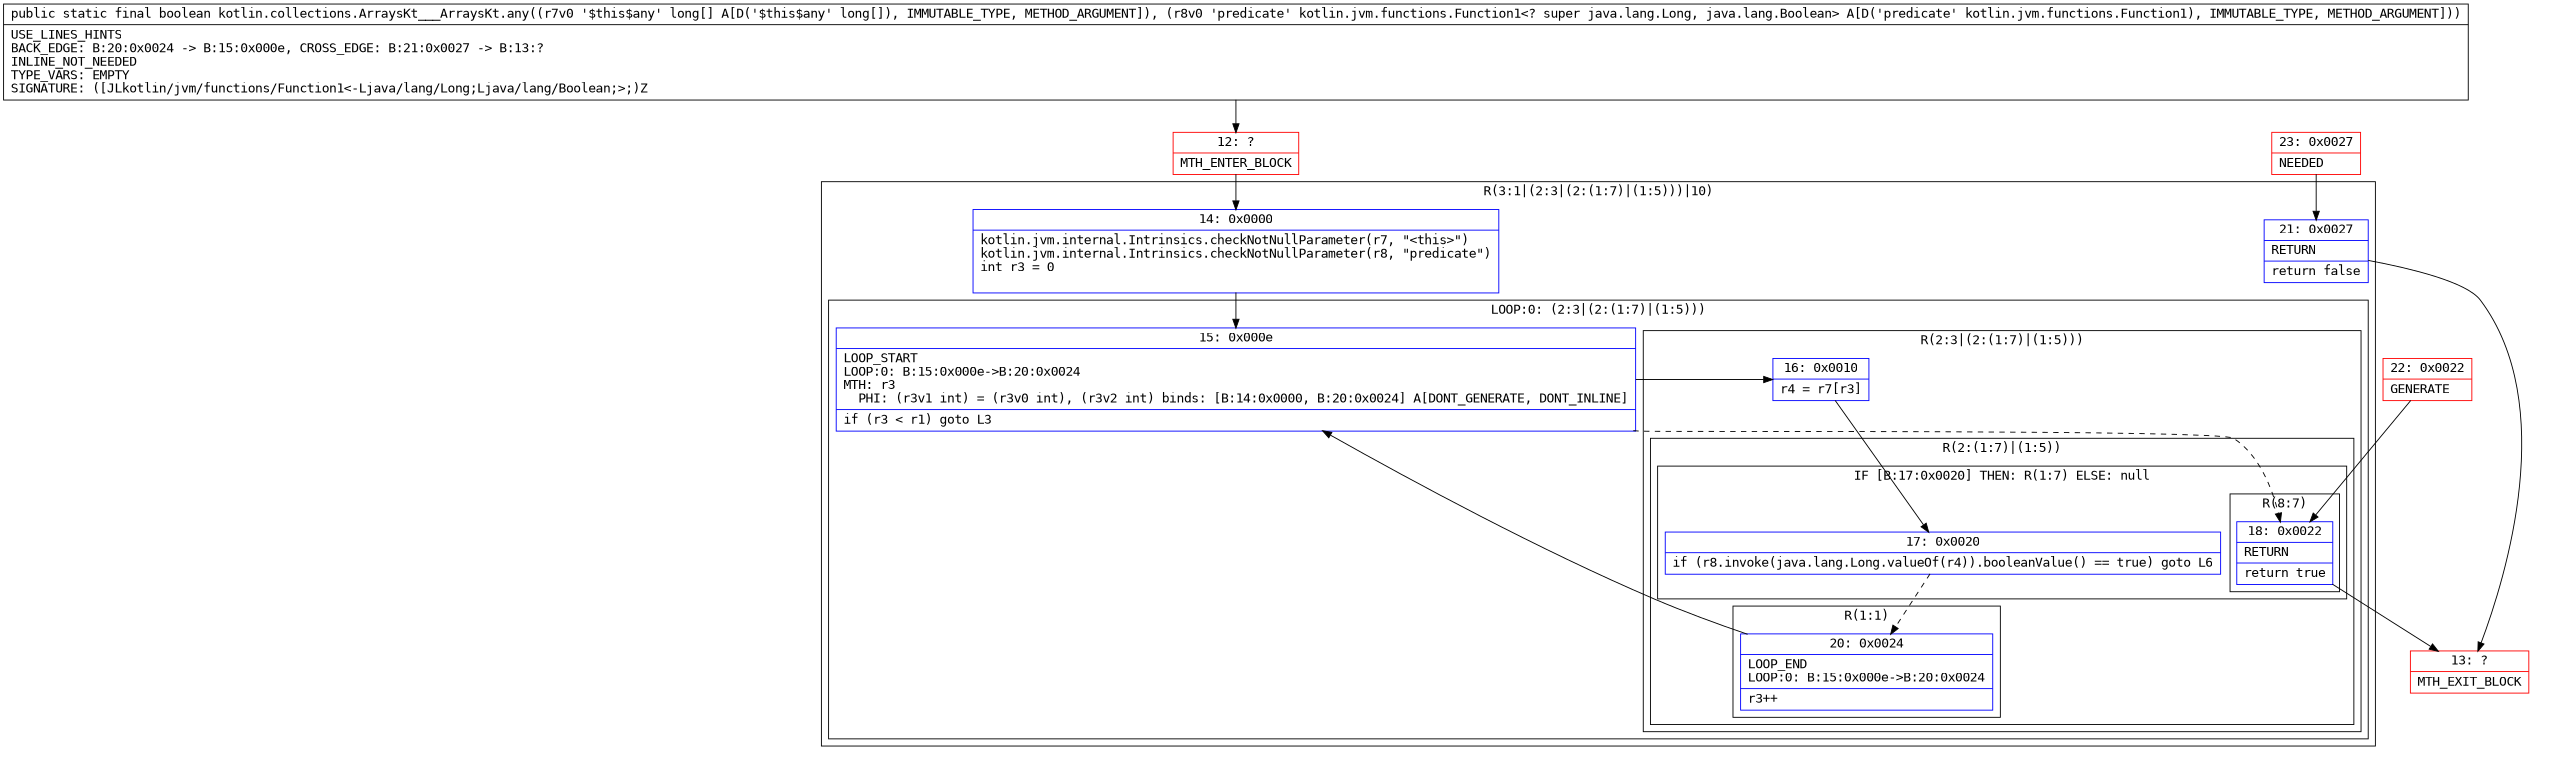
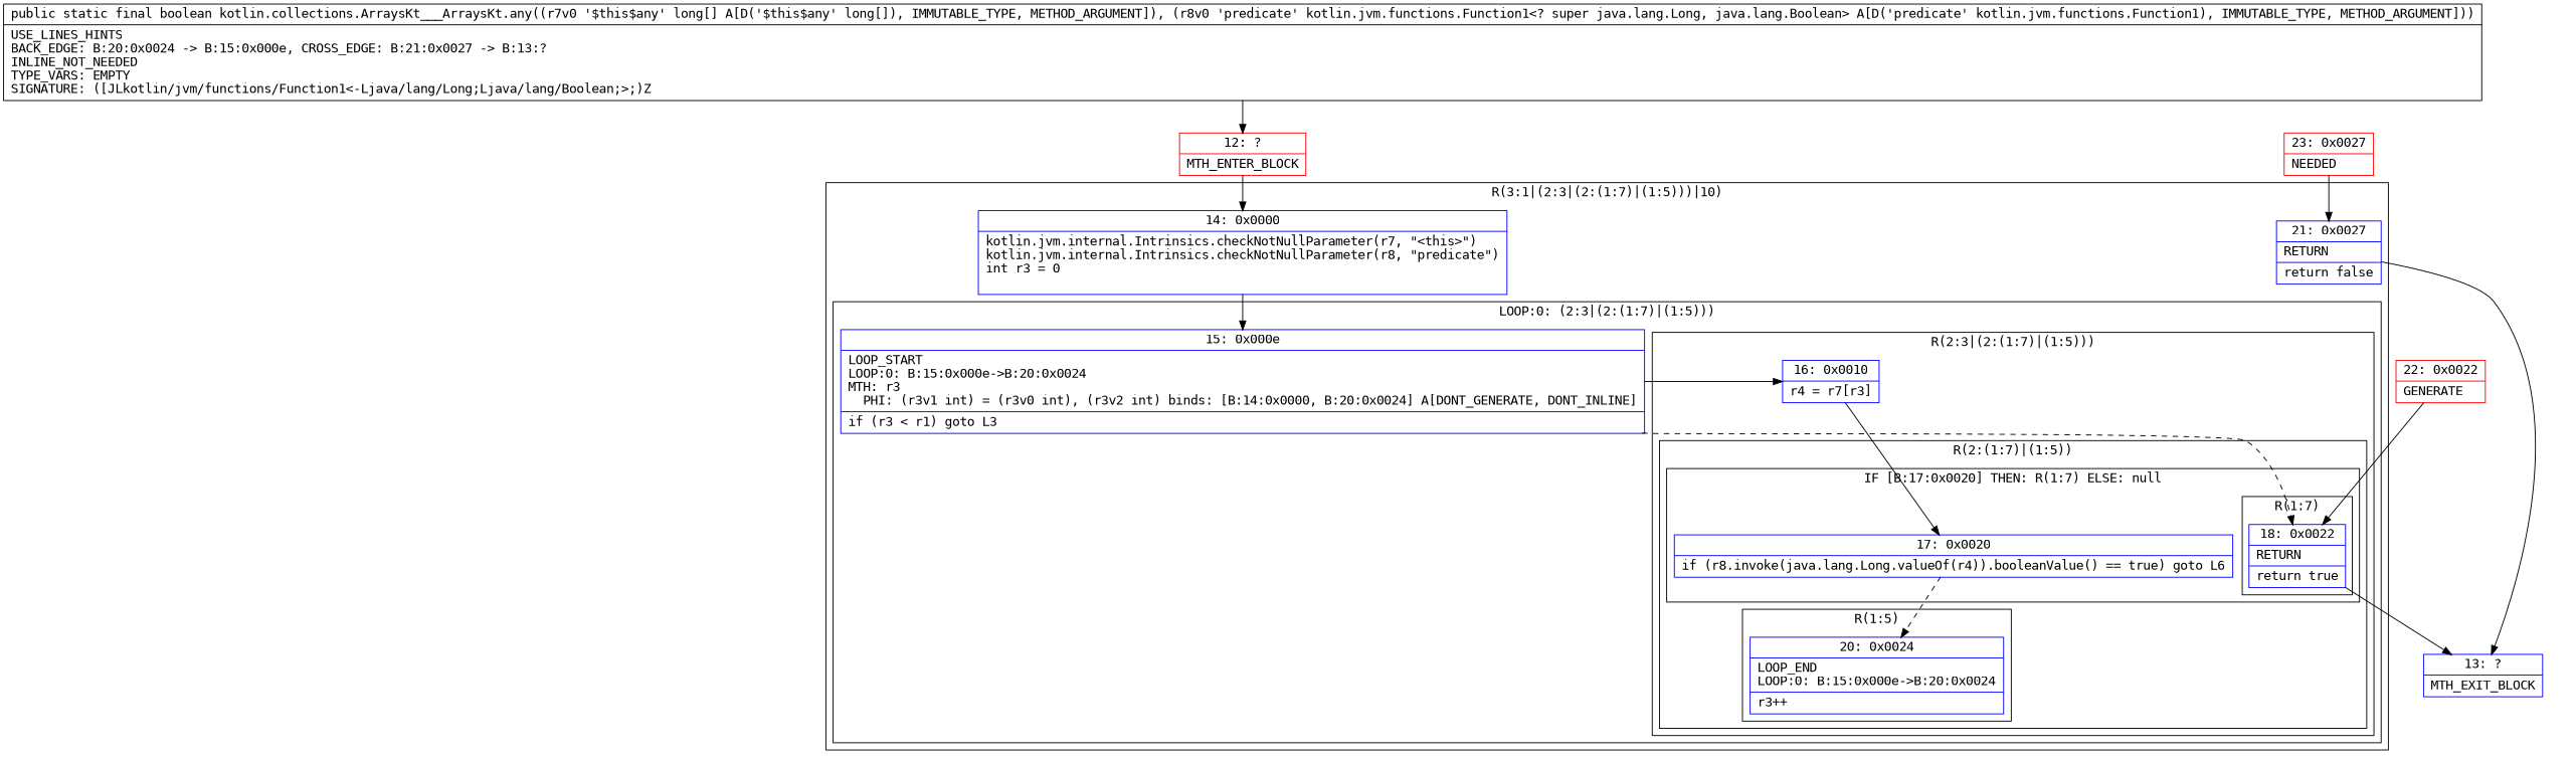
  digraph {
    fontname="DejaVu Sans Mono"
    node [color=blue fontname="DejaVu Sans Mono" shape=record]
    edge [fontname="DejaVu Sans Mono"]
    n1 [label="{18\:\ 0x0022|RETURN\l|return true\l}"]
    n2 [label="{17\:\ 0x0020|if (r8.invoke(java.lang.Long.valueOf(r4)).booleanValue() == true) goto L6\l}"]
    n3 [label="{20\:\ 0x0024|LOOP_END\lLOOP:0: B:15:0x000e\-\>B:20:0x0024\l|r3++\l}"]
    n4 [label="{16\:\ 0x0010|r4 = r7[r3]\l}"]
    n5 [label="{15\:\ 0x000e|LOOP_START\lLOOP:0: B:15:0x000e\-\>B:20:0x0024\lMTH: r3 \l  PHI: (r3v1 int) = (r3v0 int), (r3v2 int) binds: [B:14:0x0000, B:20:0x0024] A[DONT_GENERATE, DONT_INLINE]\l|if (r3 \< r1) goto L3\l}"]
    n6 [label="{14\:\ 0x0000|kotlin.jvm.internal.Intrinsics.checkNotNullParameter(r7, \"\<this\>\")\lkotlin.jvm.internal.Intrinsics.checkNotNullParameter(r8, \"predicate\")\lint r3 = 0\l\l}"]
    n7 [label="{21\:\ 0x0027|RETURN\l|return false\l}"]
-   n8 [color=red label="{13\:\ ?|MTH_EXIT_BLOCK\l}"]
+   n8 [label="{13\:\ ?|MTH_EXIT_BLOCK\l}"]
    n9 [color=red label="{23\:\ 0x0027|NEEDED\l}"]
    n10 [color=red label="{22\:\ 0x0022|GENERATE\l}"]
    n11 [color=red label="{12\:\ ?|MTH_ENTER_BLOCK\l}"]
    n12 [label="{public static final boolean kotlin.collections.ArraysKt___ArraysKt.any((r7v0 '$this$any' long[] A[D('$this$any' long[]), IMMUTABLE_TYPE, METHOD_ARGUMENT]), (r8v0 'predicate' kotlin.jvm.functions.Function1\<? super java.lang.Long, java.lang.Boolean\> A[D('predicate' kotlin.jvm.functions.Function1), IMMUTABLE_TYPE, METHOD_ARGUMENT]))  | USE_LINES_HINTS\lBACK_EDGE: B:20:0x0024 \-\> B:15:0x000e, CROSS_EDGE: B:21:0x0027 \-\> B:13:?\lINLINE_NOT_NEEDED\lTYPE_VARS: EMPTY\lSIGNATURE: ([JLkotlin\/jvm\/functions\/Function1\<\-Ljava\/lang\/Long;Ljava\/lang\/Boolean;\>;)Z\l}" color=""]
    subgraph cluster_1 {
      label="R(3:1|(2:3|(2:(1:7)|(1:5)))|10)"
      n6
      n7
      subgraph cluster_2 {
        label="LOOP:0: (2:3|(2:(1:7)|(1:5)))"
        n5
        subgraph cluster_3 {
          label="R(2:3|(2:(1:7)|(1:5)))"
          n4
          subgraph cluster_4 {
            label="R(2:(1:7)|(1:5))"
            subgraph cluster_5 {
              label="IF [B:17:0x0020] THEN: R(1:7) ELSE: null"
              n2
              subgraph cluster_6 {
-               label="R(8:7)"
+               label="R(1:7)"
                n1
              }
            }
            subgraph cluster_7 {
-             label="R(1:1)"
+             label="R(1:5)"
              n3
            }
          }
        }
      }
    }
    n1 -> n8
    n2 -> n3 [style=dashed]
-   n3 -> n5
    n4 -> n2
    n5 -> n1 [style=dashed]
    n5 -> n4
    n6 -> n5
    n7 -> n8
    n9 -> n7
    n10 -> n1
    n11 -> n6
    n12 -> n11
  }
